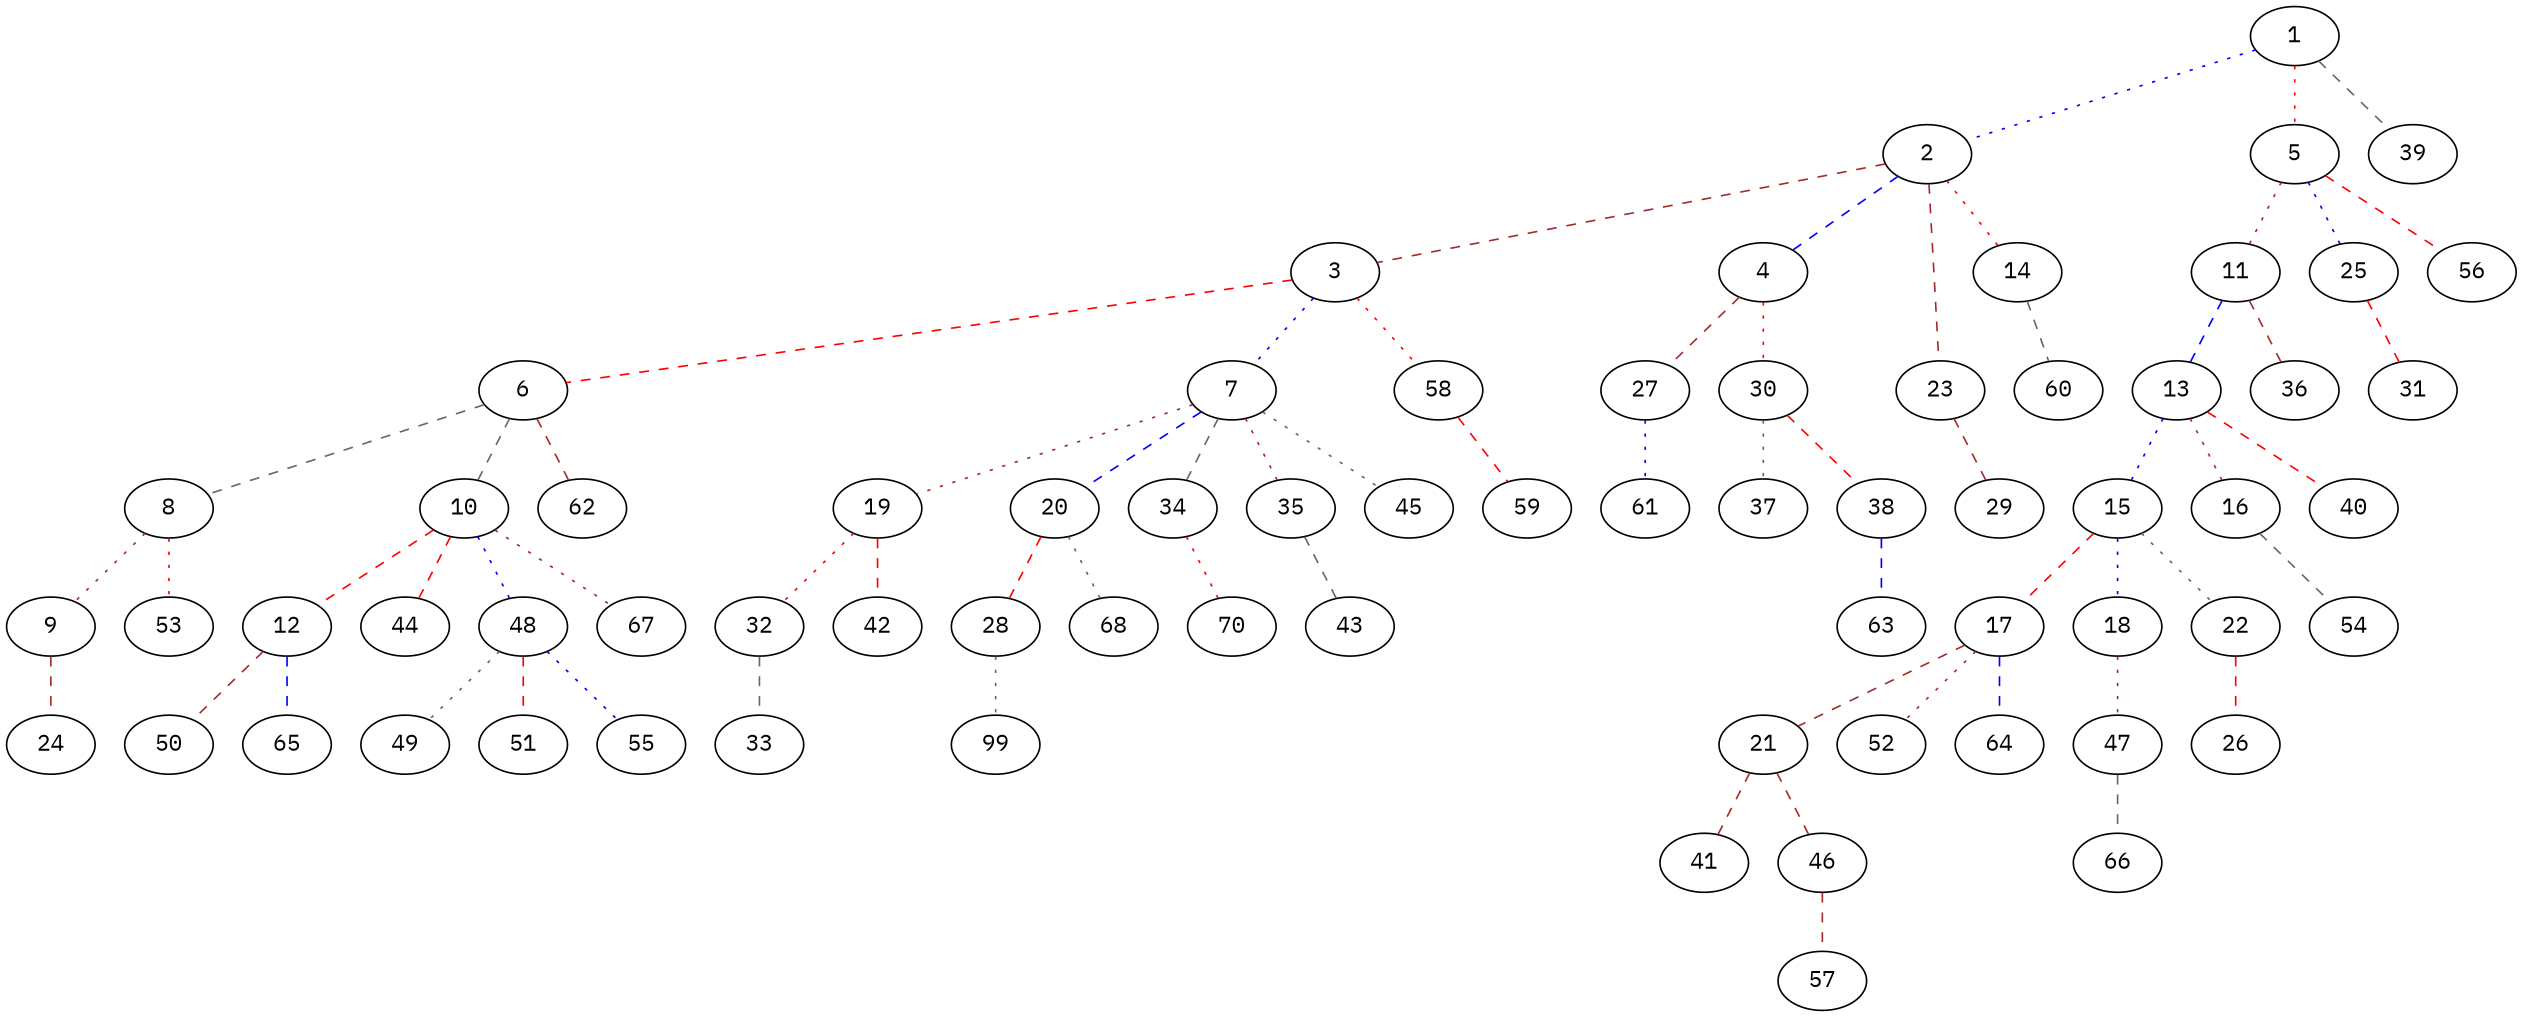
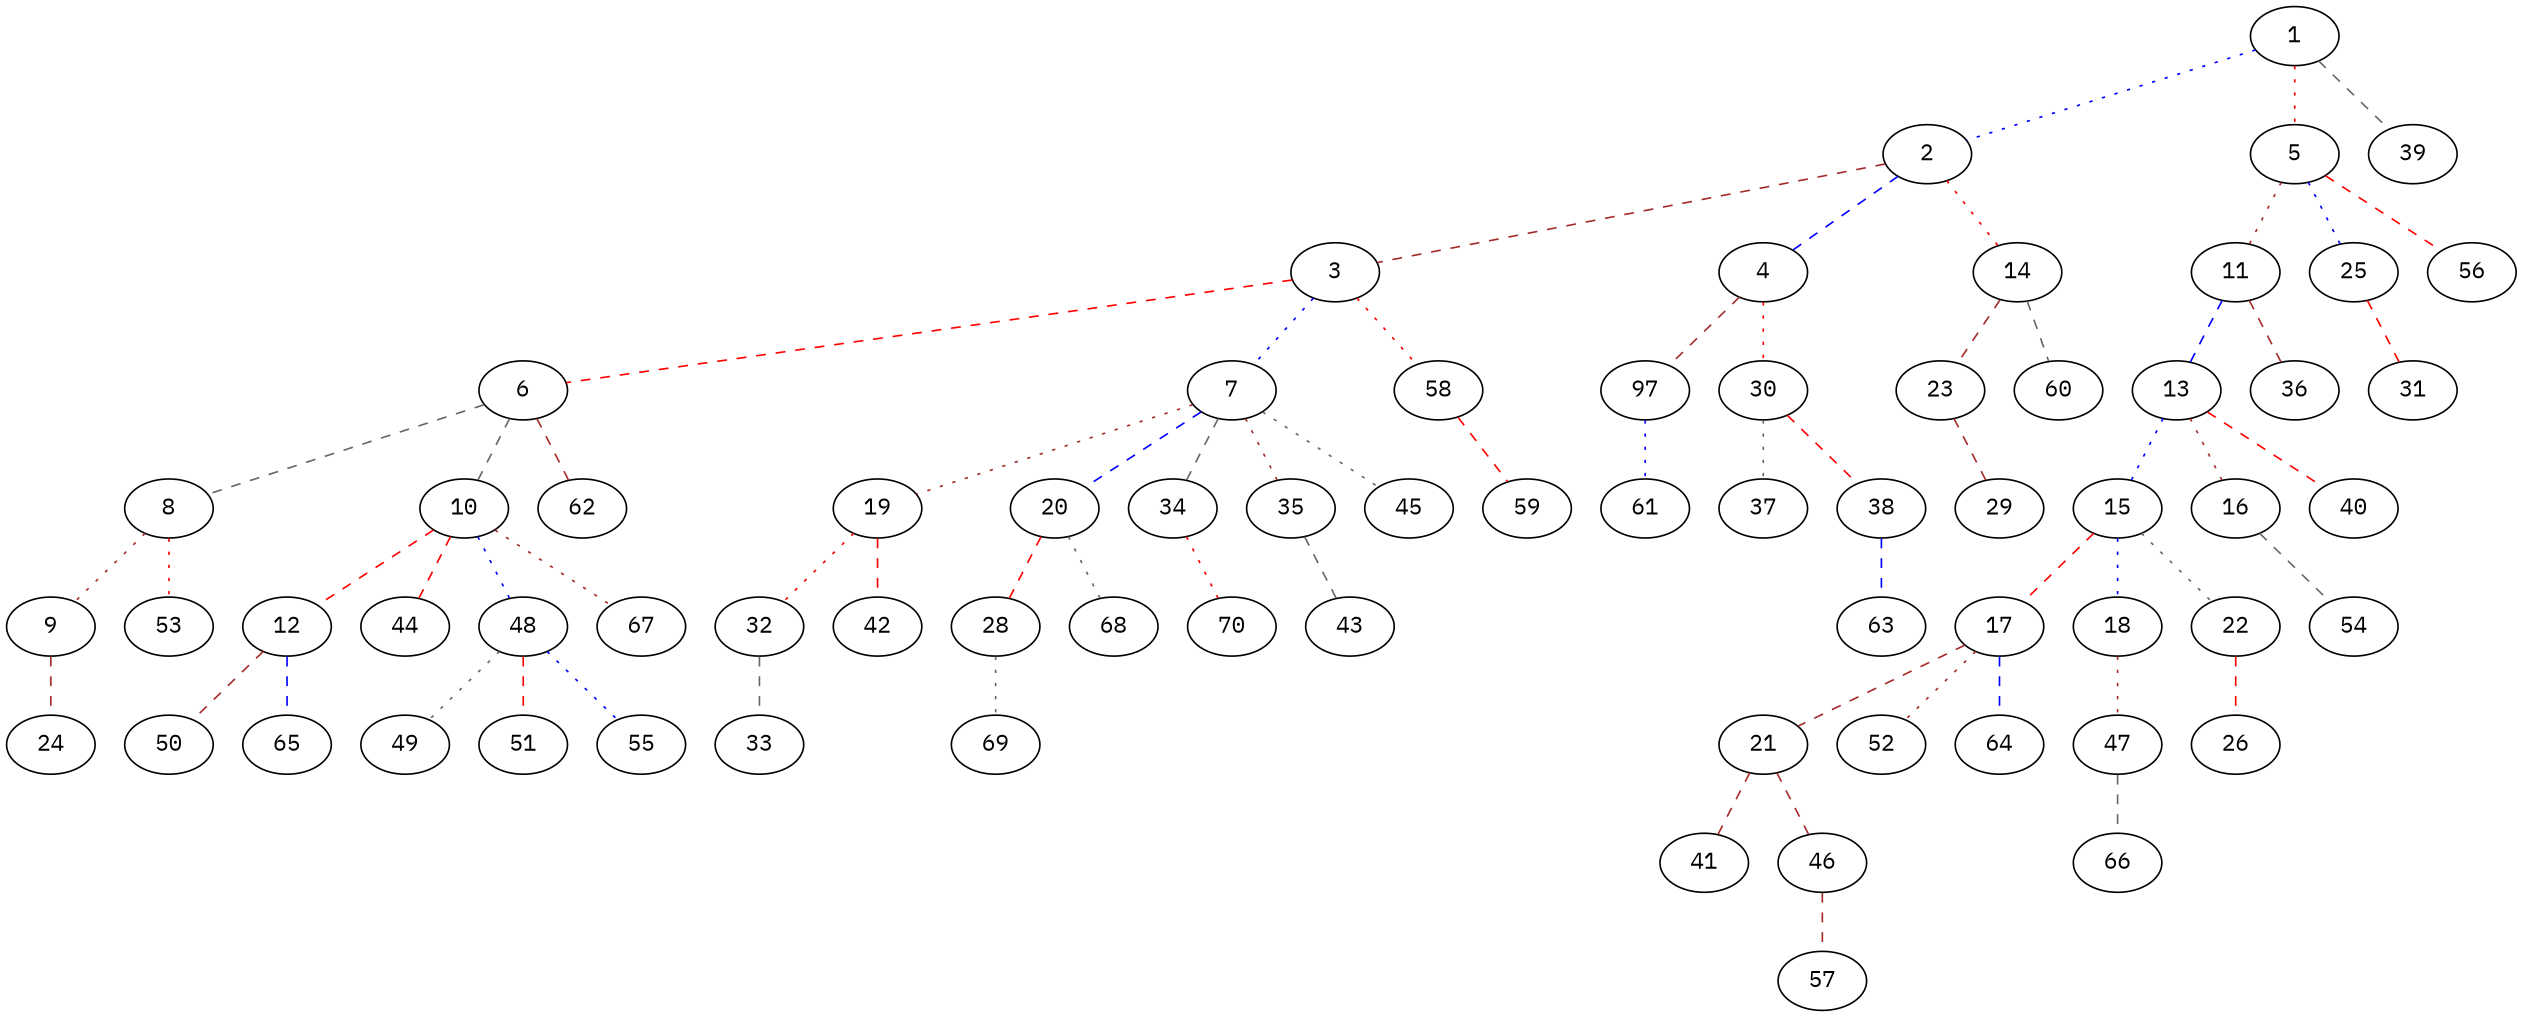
  graph {
    fontname="IBM Plex Mono"
    node [fontname="IBM Plex Mono"]
    edge [color=red fontname="IBM Plex Mono" style=dashed]
    1
    2
    5
    39
    3
    4
    14
    11
    25
    56
    6
    7
    58
-   27
+   27 [label=97]
    30
    23
    60
    13
    36
    31
    8
    10
    62
    19
    20
    34
    35
    45
    59
    61
    37
    38
    29
    9
    53
    12
    44
    48
    67
    32
    42
    28
    68
    70
    43
    63
    15
    16
    40
    24
    50
    65
    49
    51
    55
    33
-   69 [label=99]
+   69
    17
    18
    22
    54
    21
    52
    64
    47
    26
    41
    46
    66
    57
    1 -- 2 [color=blue style=dotted]
    1 -- 5 [style=dotted]
    1 -- 39 [color=gray40]
    2 -- 3 [color=brown]
    2 -- 4 [color=blue]
    2 -- 14 [style=dotted]
    5 -- 11 [color=brown style=dotted]
    5 -- 25 [color=blue style=dotted]
    5 -- 56
    3 -- 6
    3 -- 7 [color=blue style=dotted]
    3 -- 58 [style=dotted]
    4 -- 27 [color=brown]
    4 -- 30 [style=dotted]
-   2 -- 23 [color=brown]
+   14 -- 23 [color=brown]
    14 -- 60 [color=gray40]
    11 -- 13 [color=blue]
    11 -- 36 [color=brown]
    25 -- 31
    6 -- 8 [color=gray40]
    6 -- 10 [color=gray40]
    6 -- 62 [color=brown]
    7 -- 19 [color=brown style=dotted]
    7 -- 20 [color=blue]
    7 -- 34 [color=gray40]
    7 -- 35 [color=brown style=dotted]
    7 -- 45 [color=gray40 style=dotted]
    58 -- 59
    27 -- 61 [color=blue style=dotted]
    30 -- 37 [color=gray40 style=dotted]
    30 -- 38
    23 -- 29 [color=brown]
    13 -- 15 [color=blue style=dotted]
    13 -- 16 [color=brown style=dotted]
    13 -- 40
    8 -- 9 [color=brown style=dotted]
    8 -- 53 [style=dotted]
    10 -- 12
    10 -- 44
    10 -- 48 [color=blue style=dotted]
    10 -- 67 [color=brown style=dotted]
    19 -- 32 [style=dotted]
    19 -- 42
    20 -- 28
    20 -- 68 [color=gray40 style=dotted]
    34 -- 70 [style=dotted]
    35 -- 43 [color=gray40]
    38 -- 63 [color=blue]
    9 -- 24 [color=brown]
    12 -- 50 [color=brown]
    12 -- 65 [color=blue]
    48 -- 49 [color=gray40 style=dotted]
    48 -- 51
    48 -- 55 [color=blue style=dotted]
    32 -- 33 [color=gray40]
    28 -- 69 [color=gray40 style=dotted]
    15 -- 17
    15 -- 18 [color=blue style=dotted]
    15 -- 22 [color=gray40 style=dotted]
    16 -- 54 [color=gray40]
    17 -- 21 [color=brown]
    17 -- 52 [color=brown style=dotted]
    17 -- 64 [color=blue]
    18 -- 47 [color=brown style=dotted]
    22 -- 26
    21 -- 41 [color=brown]
    21 -- 46 [color=brown]
    47 -- 66 [color=gray40]
    46 -- 57 [color=brown]
  }
